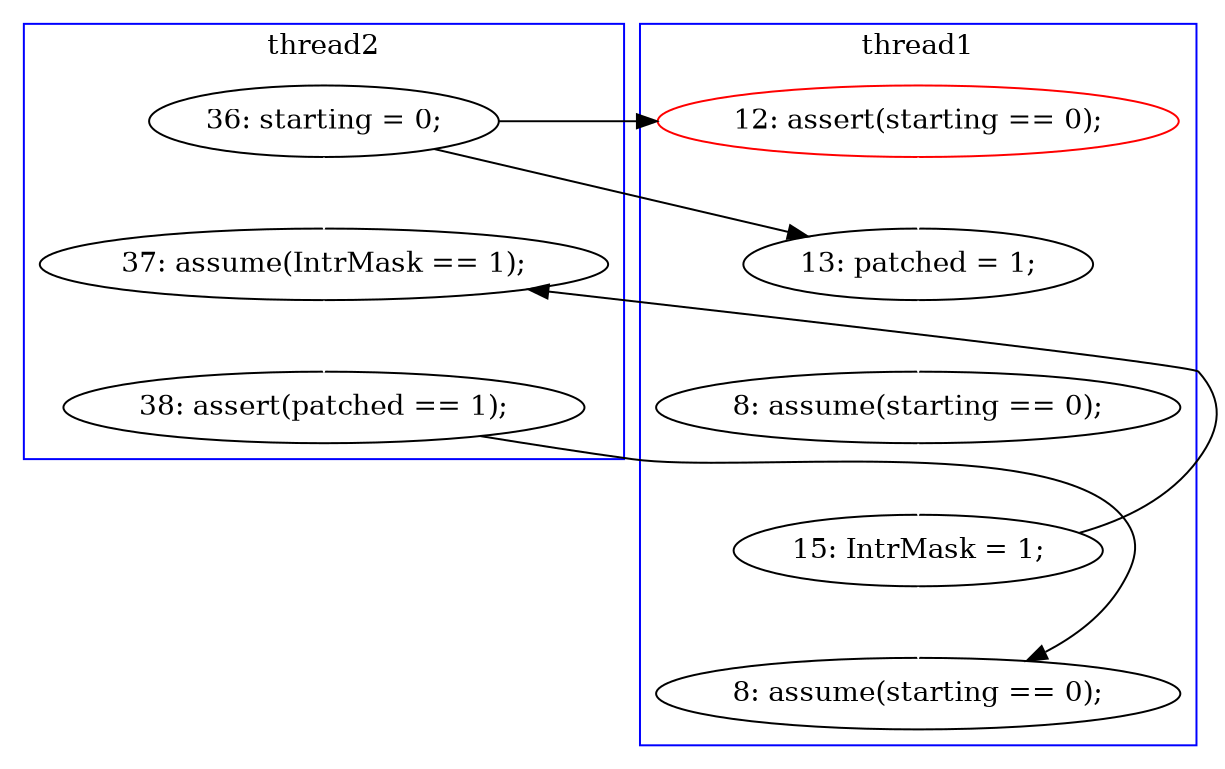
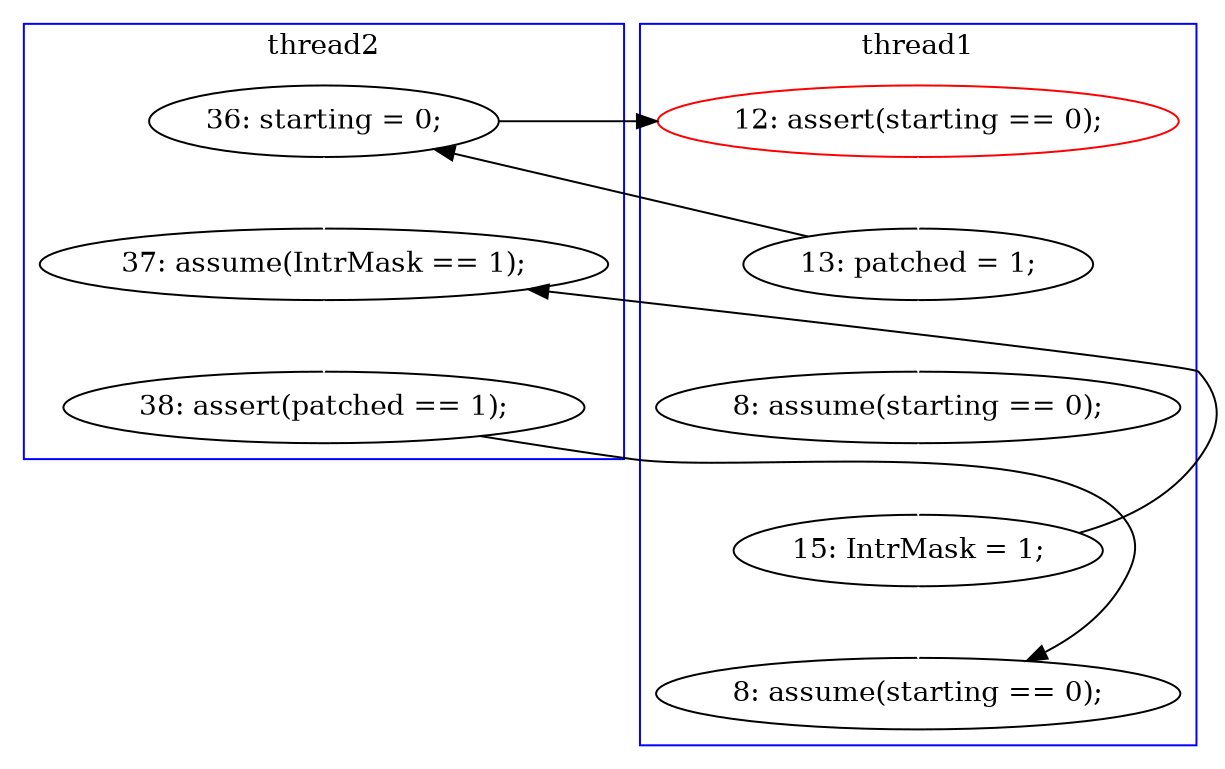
  digraph {
    edge [color=white style=solid]
    n1 [label="13: patched = 1;"]
    n2 [label="8: assume(starting == 0);"]
    n3 [color=red label="12: assert(starting == 0);"]
    n4 [label="8: assume(starting == 0);"]
    n5 [label="15: IntrMask = 1;"]
    n6 [label="36: starting = 0;"]
    n7 [label="38: assert(patched == 1);"]
    n8 [label="37: assume(IntrMask == 1);"]
    subgraph cluster_1 {
      color=blue
      label=thread1
      n1
      n2
      n3
      n4
      n5
    }
    subgraph cluster_2 {
      color=blue
      label=thread2
      n6
      n7
      n8
    }
    n1 -> n4
    n3 -> n1
    n4 -> n5
    n5 -> n2
    n5 -> n8 [color=black constraint=false]
-   n6 -> n1 [color=black constraint=false]
+   n1 -> n6 [color=black constraint=false]
    n6 -> n3 [color=black constraint=false]
    n6 -> n8
    n7 -> n2 [color=black constraint=false]
    n8 -> n7
  }
